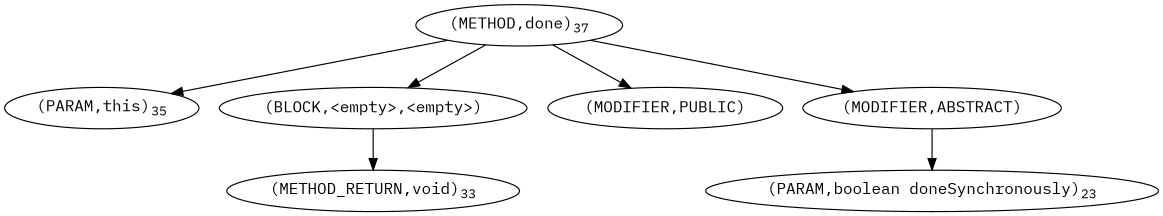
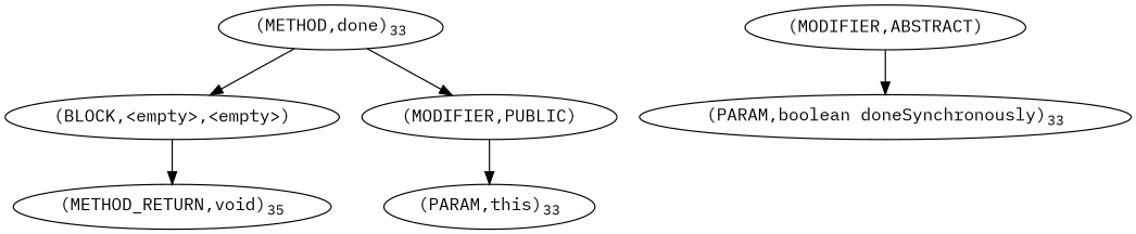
  digraph {
    fontname="IBM Plex Mono"
    node [fontname="IBM Plex Mono"]
    edge [fontname="IBM Plex Mono"]
-   n1 [label=<(METHOD,done)<SUB>37</SUB>>]
-   n2 [label=<(PARAM,this)<SUB>35</SUB>>]
+   n1 [label=<(METHOD,done)<SUB>33</SUB>>]
+   n2 [label=<(PARAM,this)<SUB>33</SUB>>]
    n3 [label=<(BLOCK,&lt;empty&gt;,&lt;empty&gt;)>]
    n4 [label=<(MODIFIER,PUBLIC)>]
    n5 [label=<(MODIFIER,ABSTRACT)>]
-   n6 [label=<(PARAM,boolean doneSynchronously)<SUB>23</SUB>>]
-   n7 [label=<(METHOD_RETURN,void)<SUB>33</SUB>>]
-   n1 -> n2
+   n6 [label=<(PARAM,boolean doneSynchronously)<SUB>33</SUB>>]
+   n7 [label=<(METHOD_RETURN,void)<SUB>35</SUB>>]
+   n4 -> n2
    n1 -> n3
    n1 -> n4
-   n1 -> n5
    n3 -> n7
    n5 -> n6
  }
